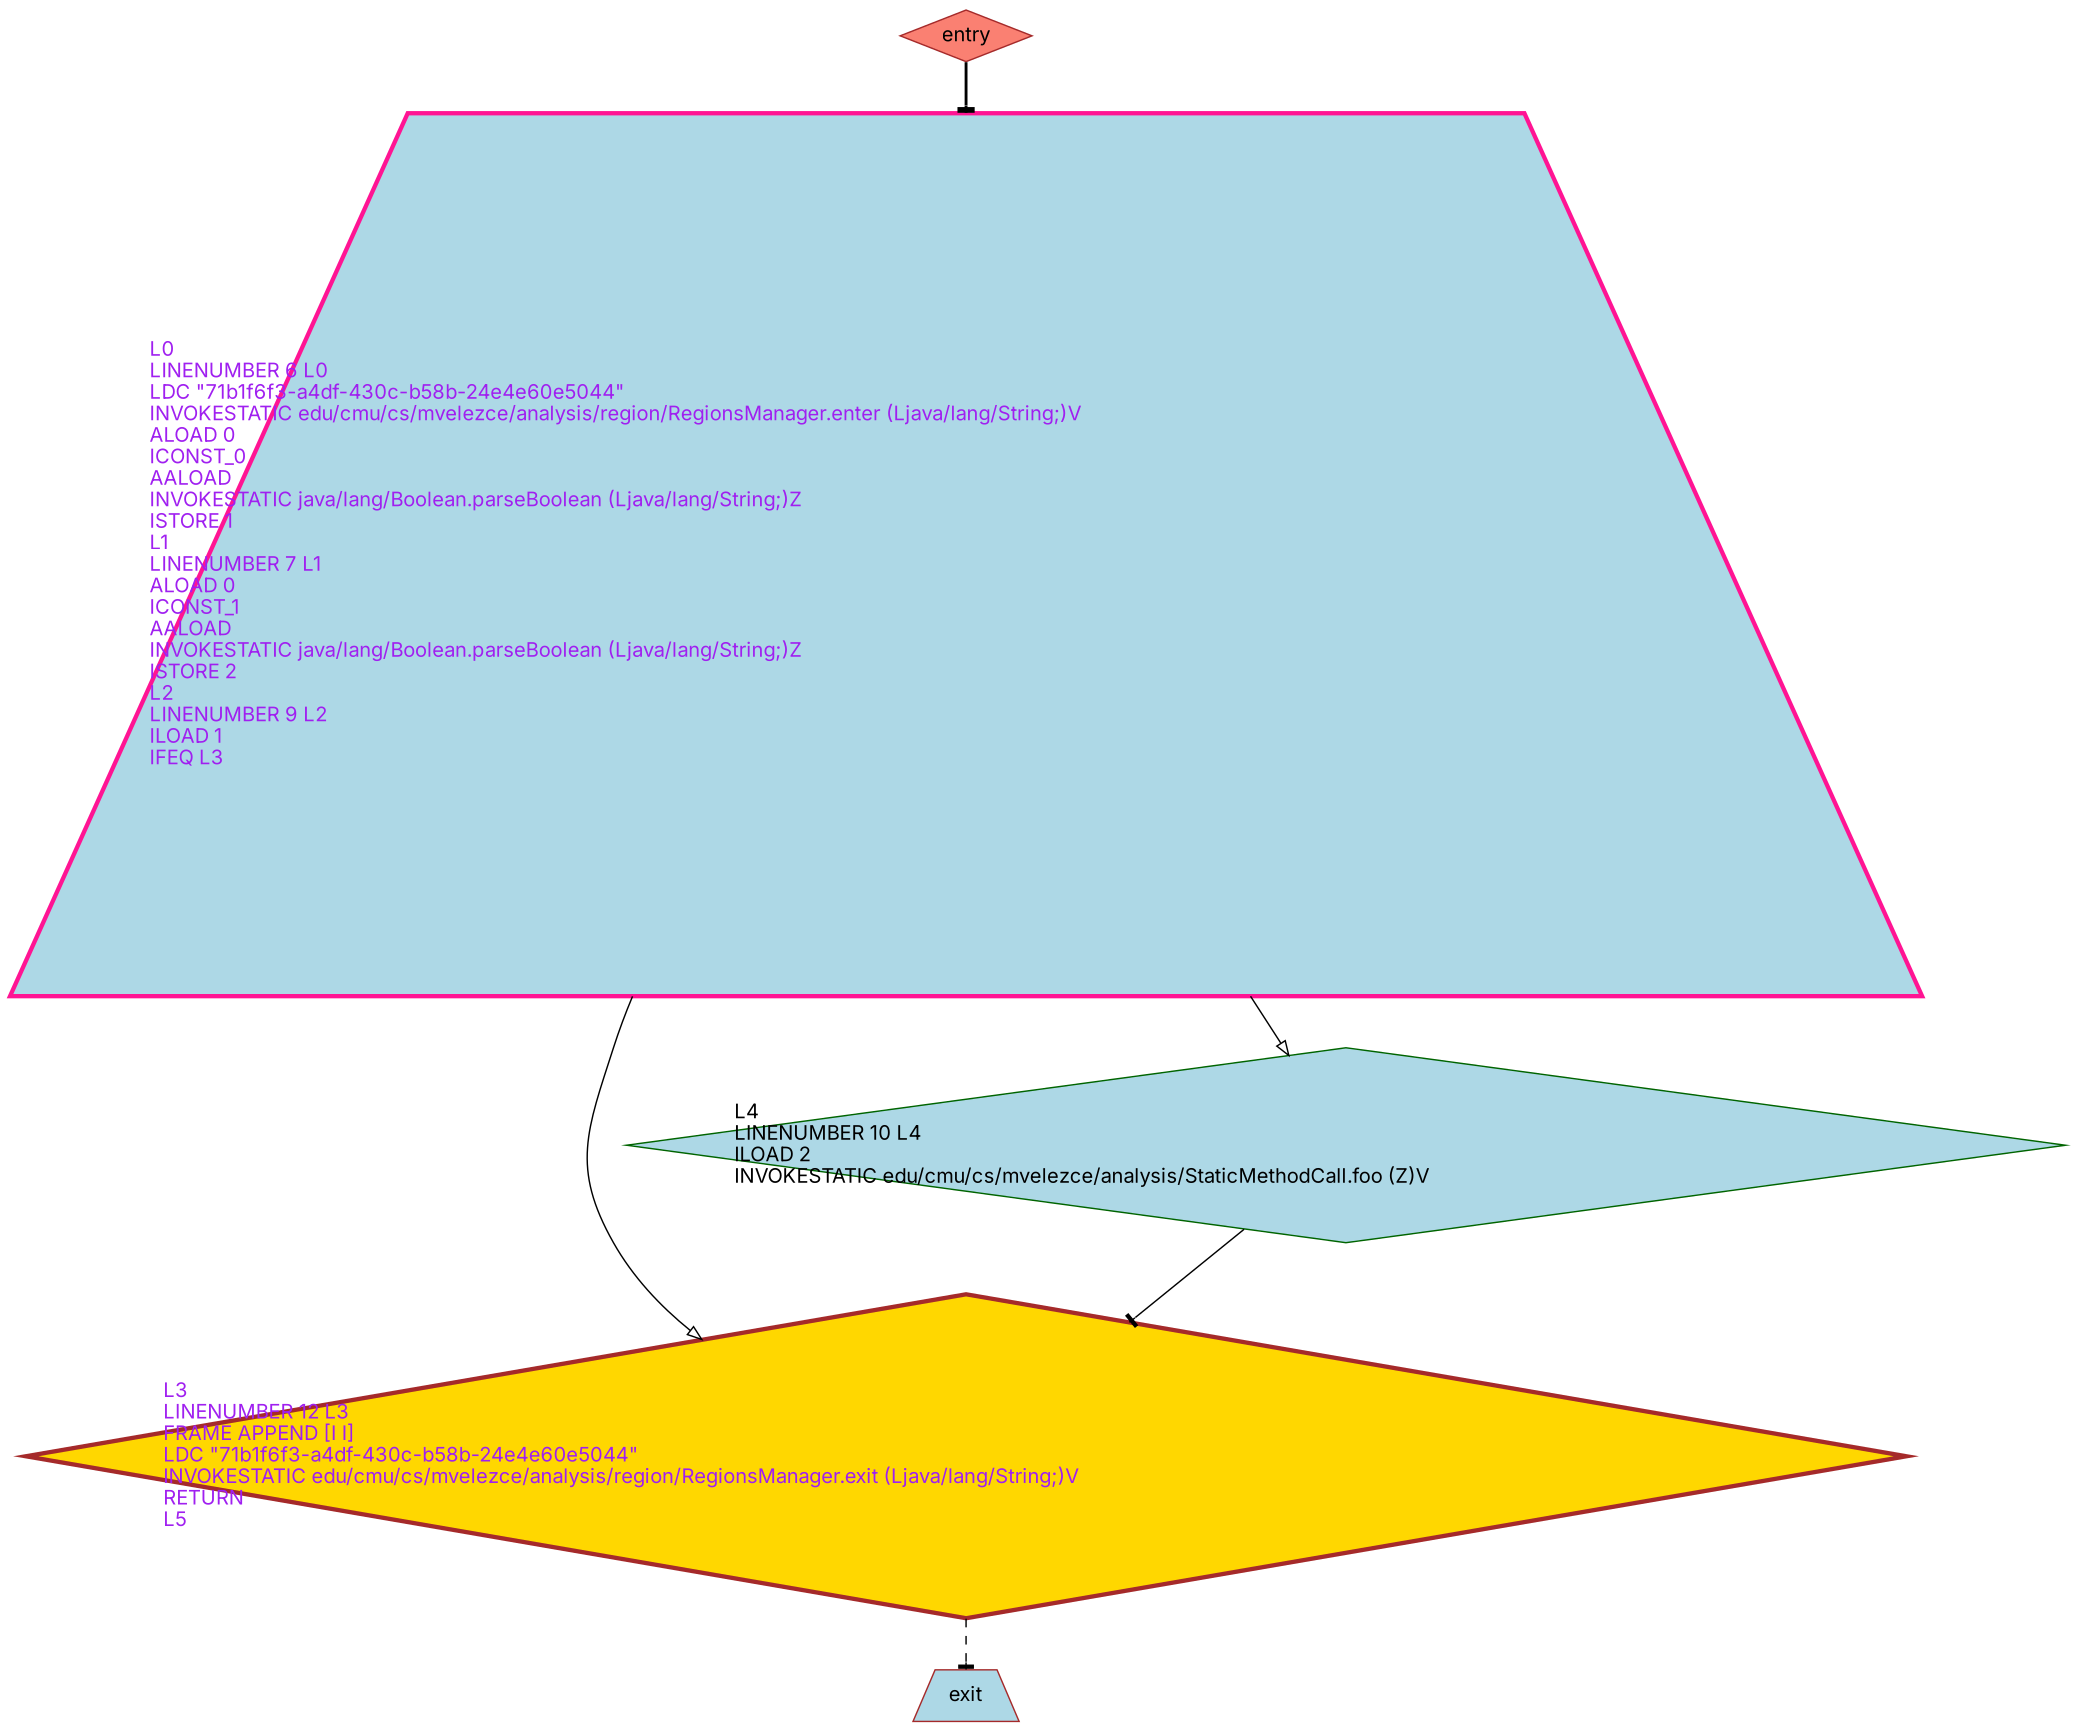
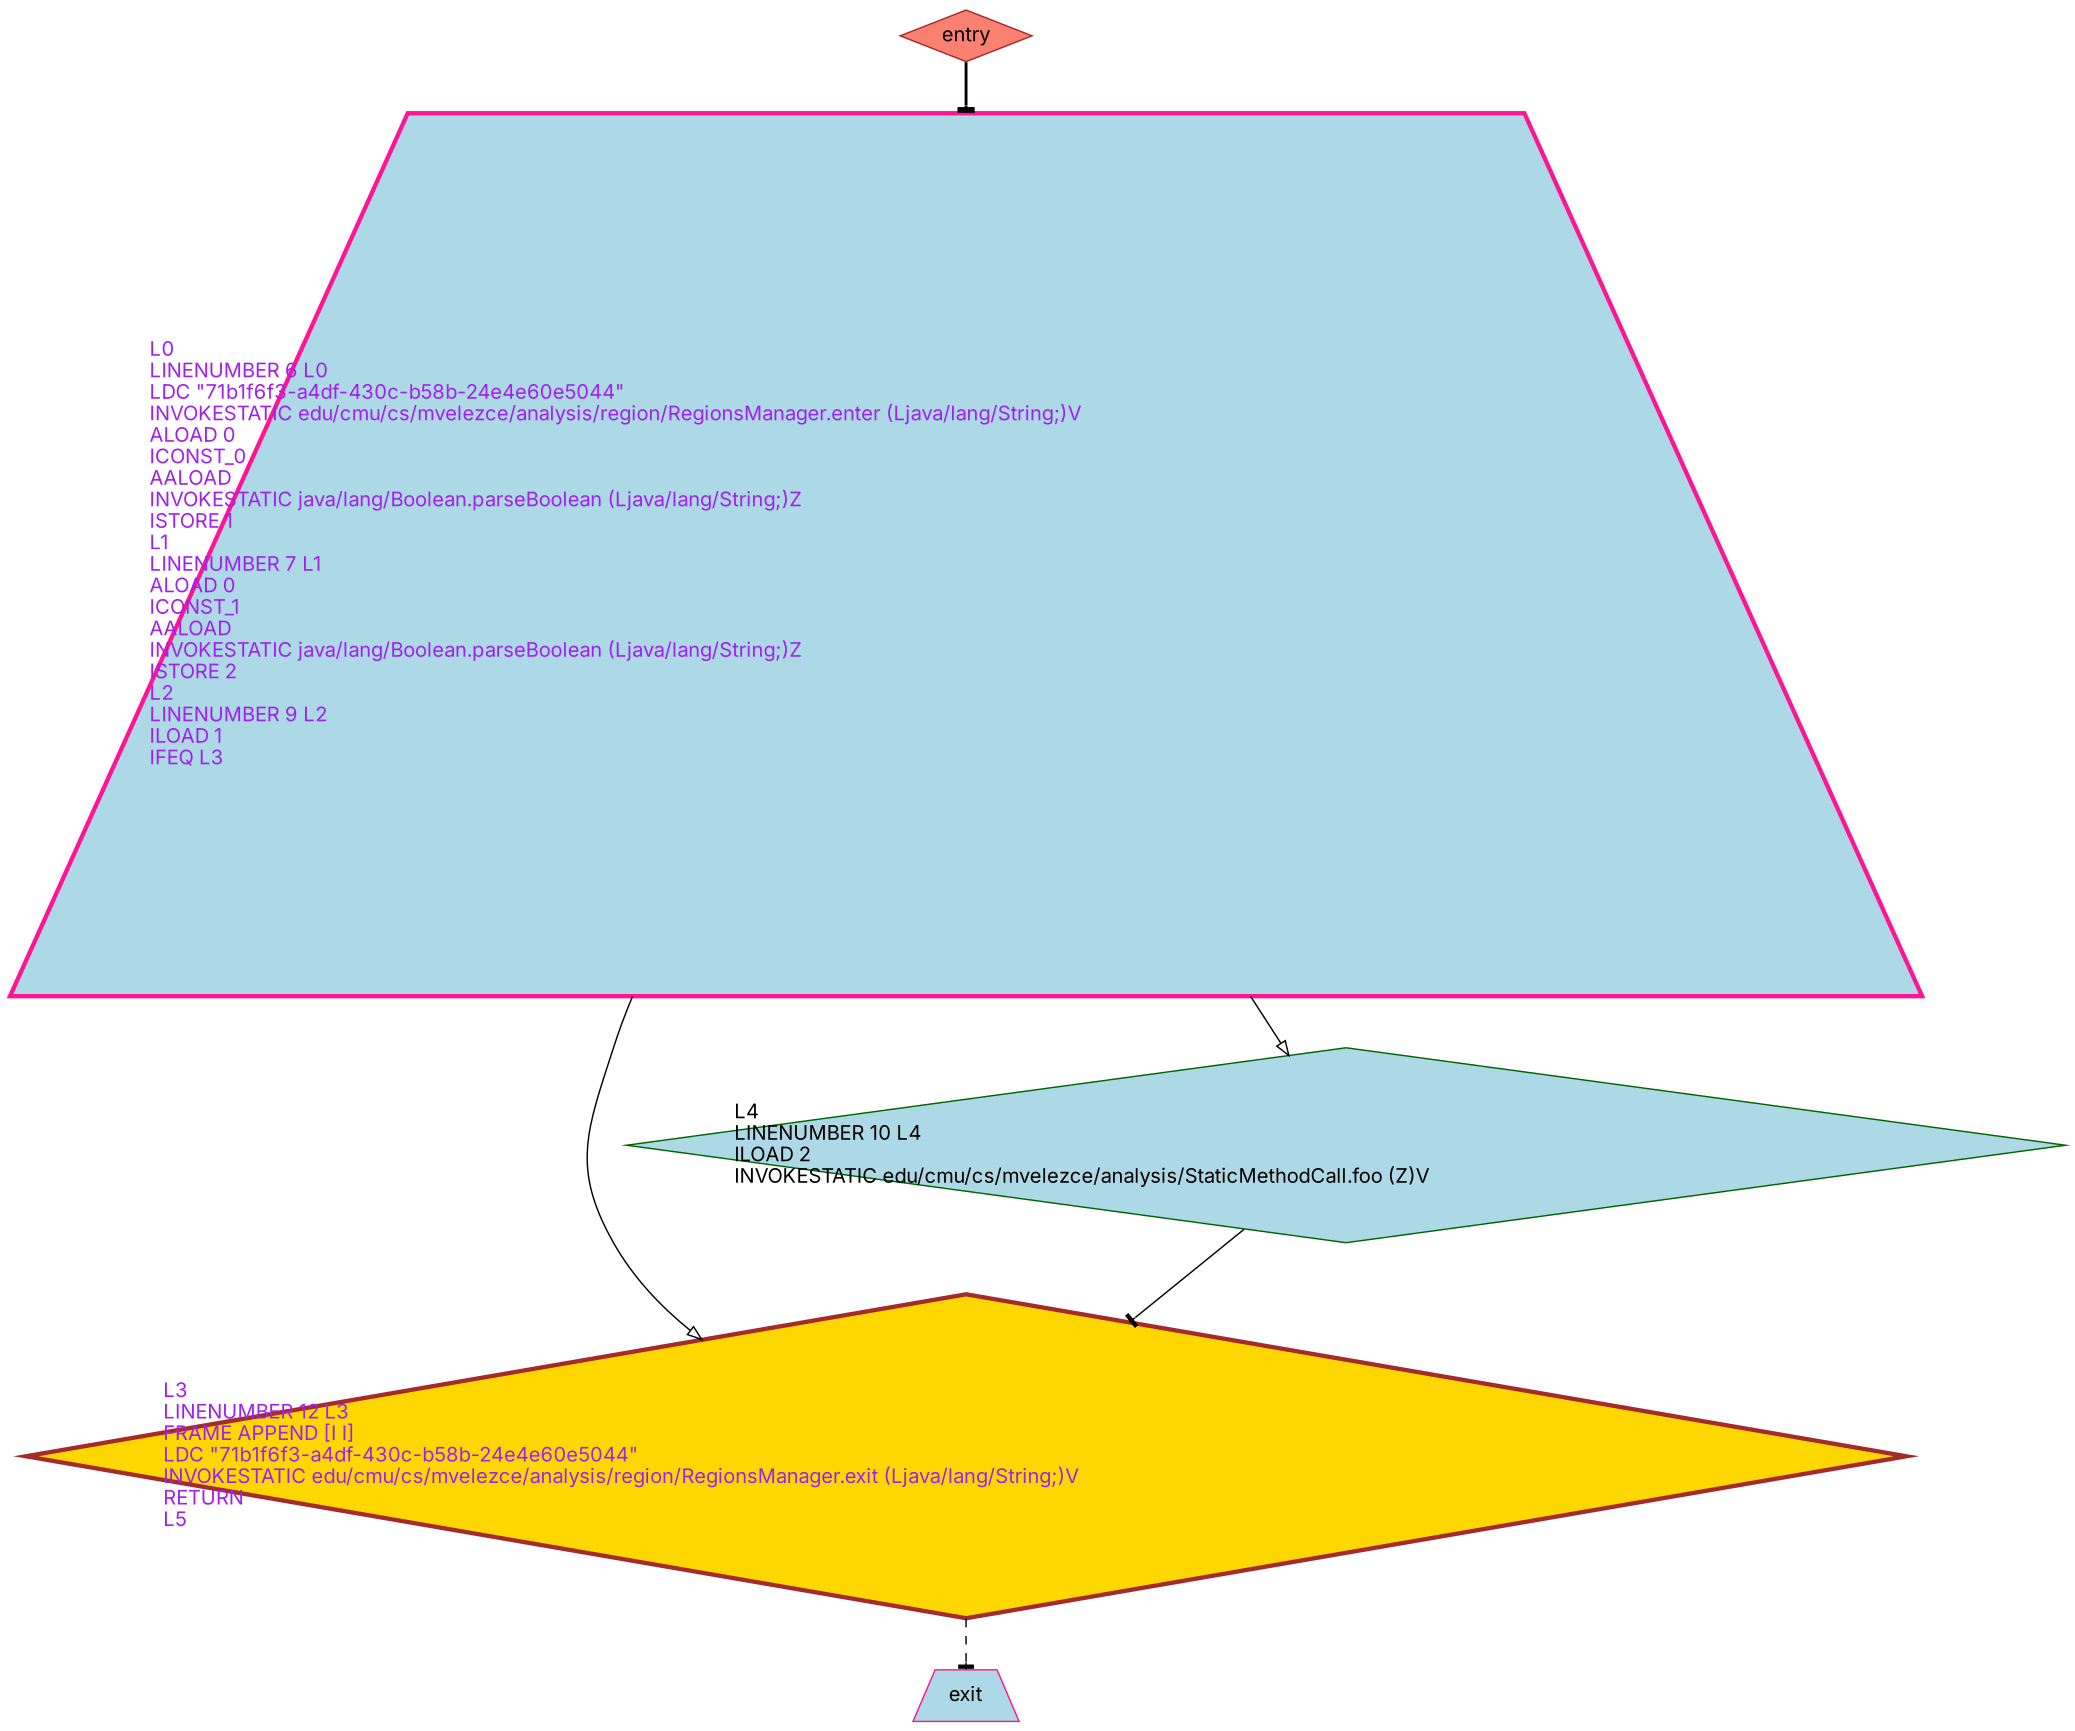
  digraph {
    fontname=Inter
    node [color=deeppink shape=diamond style=filled fillcolor=lightblue fontname=Inter]
    edge [style=solid arrowhead=tee fontname=Inter]
    n1 [fontcolor=purple label="L0\lLINENUMBER 6 L0\lLDC \"71b1f6f3-a4df-430c-b58b-24e4e60e5044\"\lINVOKESTATIC edu/cmu/cs/mvelezce/analysis/region/RegionsManager.enter (Ljava/lang/String;)V\lALOAD 0\lICONST_0\lAALOAD\lINVOKESTATIC java/lang/Boolean.parseBoolean (Ljava/lang/String;)Z\lISTORE 1\lL1\lLINENUMBER 7 L1\lALOAD 0\lICONST_1\lAALOAD\lINVOKESTATIC java/lang/Boolean.parseBoolean (Ljava/lang/String;)Z\lISTORE 2\lL2\lLINENUMBER 9 L2\lILOAD 1\lIFEQ L3\l" penwidth=3 shape=trapezium]
    n2 [color=brown fontcolor=purple label="L3\lLINENUMBER 12 L3\lFRAME APPEND [I I]\lLDC \"71b1f6f3-a4df-430c-b58b-24e4e60e5044\"\lINVOKESTATIC edu/cmu/cs/mvelezce/analysis/region/RegionsManager.exit (Ljava/lang/String;)V\lRETURN\lL5\l" penwidth=3 fillcolor=gold]
    n3 [label="L4\lLINENUMBER 10 L4\lILOAD 2\lINVOKESTATIC edu/cmu/cs/mvelezce/analysis/StaticMethodCall.foo (Z)V\l" color=darkgreen]
-   exit [shape=trapezium color=brown]
+   exit [shape=trapezium]
    entry [fillcolor=salmon color=brown]
    n1 -> n2 [arrowhead=onormal]
    n1 -> n3 [arrowhead=onormal]
    n2 -> exit [style=dashed]
    n3 -> n2
    entry -> n1 [style=bold]
  }
